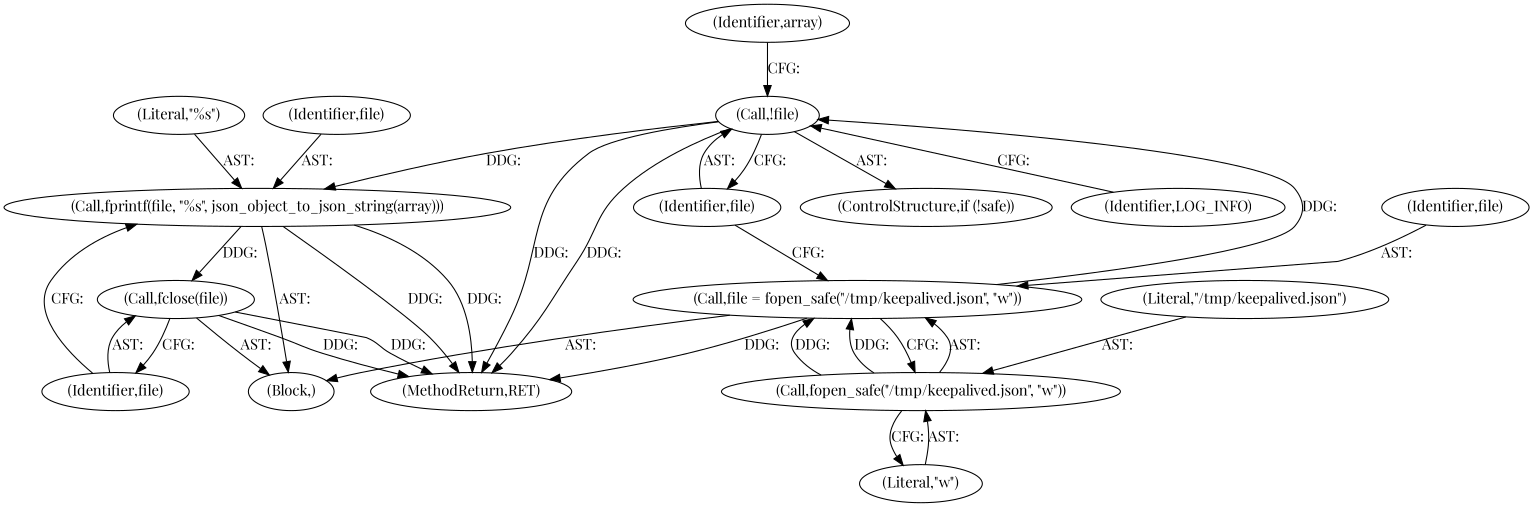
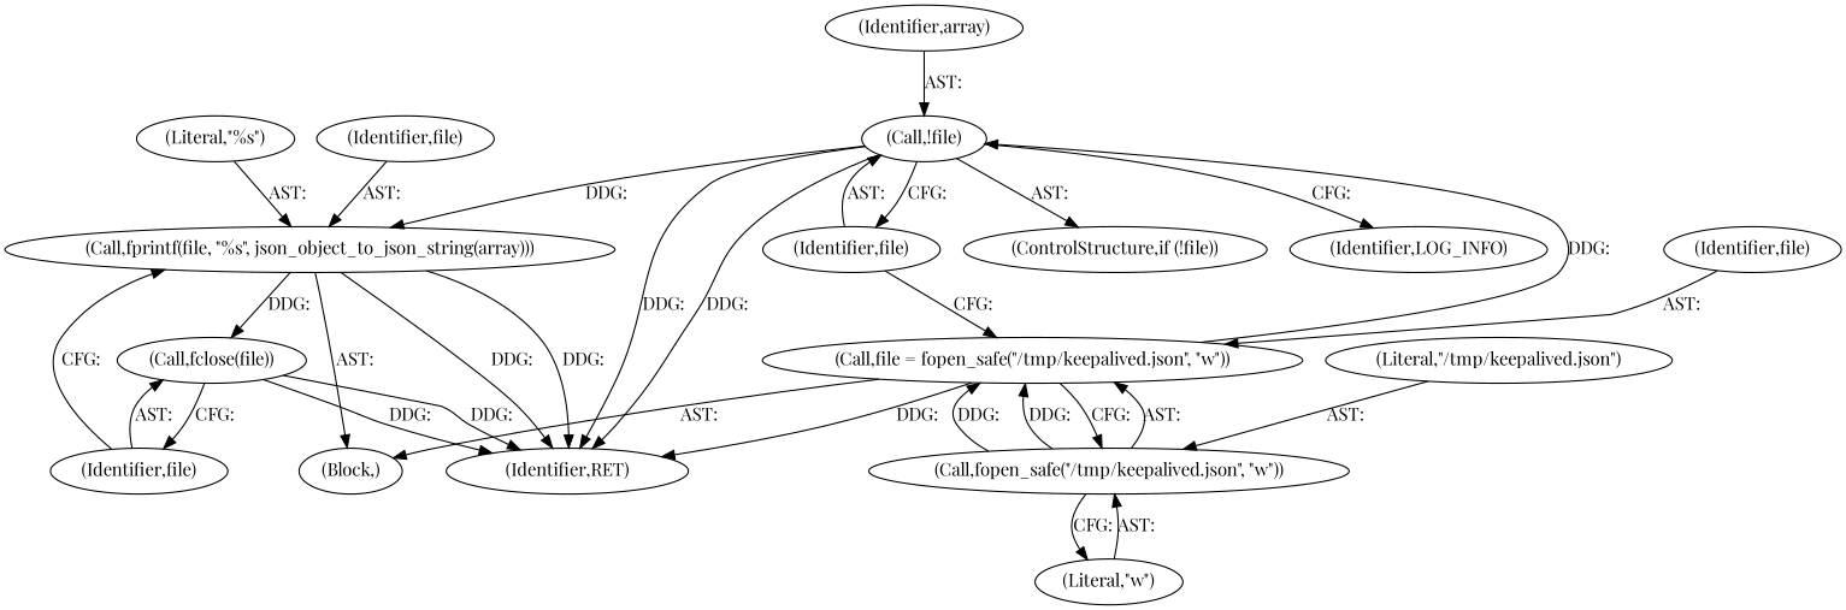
  digraph {
    fontname="Playfair Display"
    node [fontname="Playfair Display"]
    edge [fontname="Playfair Display"]
    n1 [label="(Call,!file)"]
    n2 [label="(Call,fprintf(file, \"%s\", json_object_to_json_string(array)))"]
-   n3 [label="(MethodReturn,RET)"]
+   n3 [label="(Identifier,RET)"]
    n4 [label="(Identifier,file)"]
-   n5 [label="(ControlStructure,if (!safe))"]
+   n5 [label="(ControlStructure,if (!file))"]
    n6 [label="(Block,)"]
    n7 [label="(Call,fclose(file))"]
    n8 [label="(Call,file = fopen_safe(\"/tmp/keepalived.json\", \"w\"))"]
    n9 [label="(Call,fopen_safe(\"/tmp/keepalived.json\", \"w\"))"]
    n10 [label="(Literal,\"w\")"]
    n11 [label="(Identifier,file)"]
    n12 [label="(Literal,\"/tmp/keepalived.json\")"]
    n13 [label="(Literal,\"%s\")"]
    n14 [label="(Identifier,file)"]
    n15 [label="(Identifier,LOG_INFO)"]
    n16 [label="(Identifier,file)"]
    n17 [label="(Identifier,array)"]
    n1 -> n2 [label="DDG: "]
    n1 -> n3 [label="DDG: "]
    n1 -> n3 [label="DDG: "]
    n1 -> n4 [label="CFG: "]
    n1 -> n5 [label="AST: "]
    n2 -> n3 [label="DDG: "]
    n2 -> n3 [label="DDG: "]
    n2 -> n6 [label="AST: "]
    n2 -> n7 [label="DDG: "]
    n4 -> n1 [label="AST: "]
    n4 -> n8 [label="CFG: "]
    n7 -> n3 [label="DDG: "]
    n7 -> n3 [label="DDG: "]
-   n7 -> n6 [label="AST: "]
    n7 -> n11 [label="CFG: "]
    n8 -> n1 [label="DDG: "]
    n8 -> n3 [label="DDG: "]
    n8 -> n6 [label="AST: "]
    n8 -> n9 [label="CFG: "]
    n9 -> n8 [label="AST: "]
    n9 -> n8 [label="DDG: "]
    n9 -> n8 [label="DDG: "]
    n9 -> n10 [label="CFG: "]
    n10 -> n9 [label="AST: "]
    n11 -> n2 [label="CFG: "]
    n11 -> n7 [label="AST: "]
    n12 -> n9 [label="AST: "]
    n13 -> n2 [label="AST: "]
    n14 -> n2 [label="AST: "]
-   n15 -> n1 [label="CFG: "]
+   n1 -> n15 [label="CFG: "]
    n16 -> n8 [label="AST: "]
-   n17 -> n1 [label="CFG: "]
+   n17 -> n1 [label="AST: "]
  }
